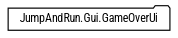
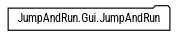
  digraph {
    rankdir=LR
    fontname="Roboto Condensed"
-   n1 [color=black fillcolor=white fontname="Roboto Condensed" fontsize=10 height=0.2 label="JumpAndRun.Gui.GameOverUi" shape=folder style=filled width=0.4]
+   n1 [color=black fillcolor=white fontname="Roboto Condensed" fontsize=10 height=0.2 label="JumpAndRun.Gui.JumpAndRun" shape=folder style=filled width=0.4]
  }
